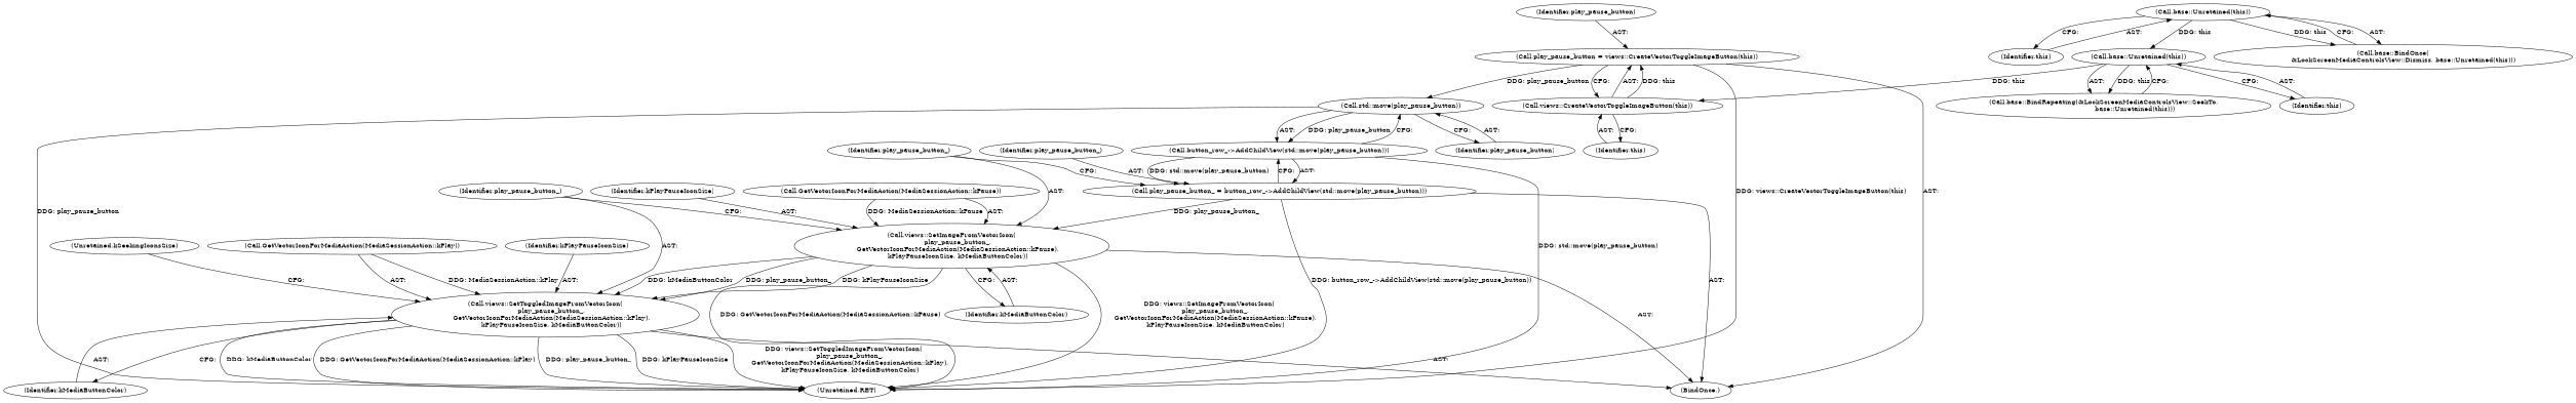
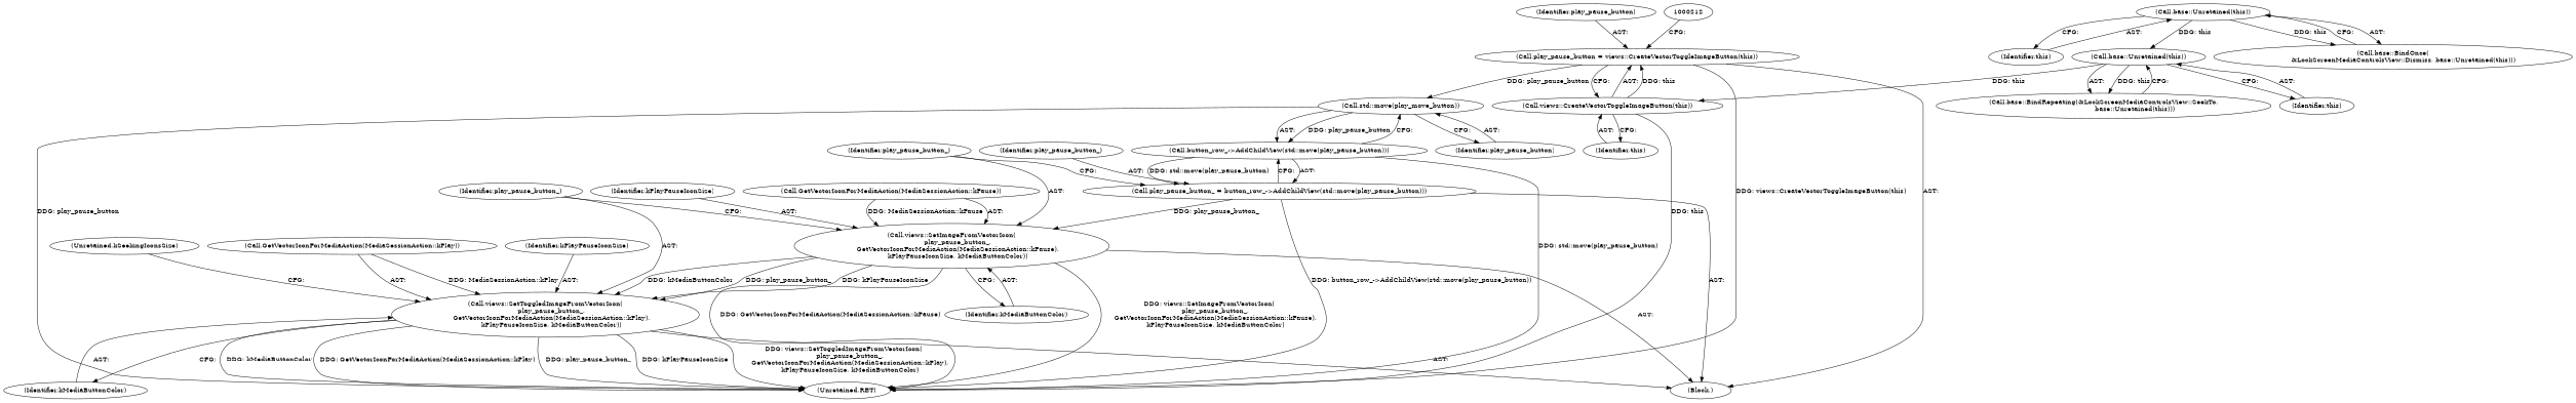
  digraph {
-   n1 [label="(Call,std::move(play_pause_button))"]
+   n1 [label="(Call,std::move(play_move_button))"]
    n2 [label="(Call,button_row_->AddChildView(std::move(play_pause_button)))"]
    n3 [label="(Identifier,play_pause_button)"]
    n4 [label="(Unretained,RET)"]
    n5 [label="(Call,play_pause_button_ = button_row_->AddChildView(std::move(play_pause_button)))"]
    n6 [label="(Call,play_pause_button = views::CreateVectorToggleImageButton(this))"]
    n7 [label="(Call,views::CreateVectorToggleImageButton(this))"]
-   n8 [label="(BindOnce,)"]
+   n8 [label="(Block,)"]
    n9 [label="(Identifier,this)"]
    n10 [label="(Call,base::Unretained(this))"]
    n11 [label="(Call,base::BindRepeating(&LockScreenMediaControlsView::SeekTo,\n                              base::Unretained(this)))"]
    n12 [label="(Identifier,this)"]
    n13 [label="(Call,base::Unretained(this))"]
    n14 [label="(Call,base::BindOnce(\n          &LockScreenMediaControlsView::Dismiss, base::Unretained(this)))"]
    n15 [label="(Identifier,this)"]
    n16 [label="(Call,views::SetImageFromVectorIcon(\n      play_pause_button_,\n      GetVectorIconForMediaAction(MediaSessionAction::kPause),\n      kPlayPauseIconSize, kMediaButtonColor))"]
    n17 [label="(Call,views::SetToggledImageFromVectorIcon(\n      play_pause_button_,\n      GetVectorIconForMediaAction(MediaSessionAction::kPlay),\n      kPlayPauseIconSize, kMediaButtonColor))"]
    n18 [label="(Identifier,kMediaButtonColor)"]
    n19 [label="(Identifier,kMediaButtonColor)"]
    n20 [label="(Identifier,play_pause_button_)"]
    n21 [label="(Identifier,play_pause_button_)"]
    n22 [label="(Identifier,kPlayPauseIconSize)"]
    n23 [label="(Identifier,play_pause_button_)"]
    n24 [label="(Identifier,kPlayPauseIconSize)"]
    n25 [label="(Call,GetVectorIconForMediaAction(MediaSessionAction::kPause))"]
    n26 [label="(Unretained,kSeekingIconsSize)"]
    n27 [label="(Call,GetVectorIconForMediaAction(MediaSessionAction::kPlay))"]
    n28 [label="(Identifier,play_pause_button)"]
+   1000212
    n1 -> n2 [label="AST: "]
    n1 -> n2 [label="DDG: play_pause_button"]
    n1 -> n3 [label="CFG: "]
    n1 -> n4 [label="DDG: play_pause_button"]
    n2 -> n1 [label="CFG: "]
    n2 -> n4 [label="DDG: std::move(play_pause_button)"]
    n2 -> n5 [label="AST: "]
    n2 -> n5 [label="DDG: std::move(play_pause_button)"]
    n3 -> n1 [label="AST: "]
    n5 -> n2 [label="CFG: "]
    n5 -> n4 [label="DDG: button_row_->AddChildView(std::move(play_pause_button))"]
    n5 -> n8 [label="AST: "]
    n5 -> n16 [label="DDG: play_pause_button_"]
    n6 -> n1 [label="DDG: play_pause_button"]
    n6 -> n4 [label="DDG: views::CreateVectorToggleImageButton(this)"]
    n6 -> n7 [label="CFG: "]
    n6 -> n8 [label="AST: "]
+   n7 -> n4 [label="DDG: this"]
    n7 -> n6 [label="AST: "]
    n7 -> n6 [label="DDG: this"]
    n7 -> n9 [label="CFG: "]
    n9 -> n7 [label="AST: "]
    n10 -> n7 [label="DDG: this"]
    n10 -> n11 [label="AST: "]
    n10 -> n11 [label="DDG: this"]
    n10 -> n12 [label="CFG: "]
    n11 -> n10 [label="CFG: "]
    n12 -> n10 [label="AST: "]
    n13 -> n10 [label="DDG: this"]
    n13 -> n14 [label="AST: "]
    n13 -> n14 [label="DDG: this"]
    n13 -> n15 [label="CFG: "]
    n14 -> n13 [label="CFG: "]
    n15 -> n13 [label="AST: "]
    n16 -> n4 [label="DDG: views::SetImageFromVectorIcon(\n      play_pause_button_,\n      GetVectorIconForMediaAction(MediaSessionAction::kPause),\n      kPlayPauseIconSize, kMediaButtonColor)"]
    n16 -> n4 [label="DDG: GetVectorIconForMediaAction(MediaSessionAction::kPause)"]
    n16 -> n8 [label="AST: "]
    n16 -> n17 [label="DDG: play_pause_button_"]
    n16 -> n17 [label="DDG: kPlayPauseIconSize"]
    n16 -> n17 [label="DDG: kMediaButtonColor"]
    n16 -> n18 [label="CFG: "]
    n17 -> n4 [label="DDG: GetVectorIconForMediaAction(MediaSessionAction::kPlay)"]
    n17 -> n4 [label="DDG: play_pause_button_"]
    n17 -> n4 [label="DDG: kPlayPauseIconSize"]
    n17 -> n4 [label="DDG: views::SetToggledImageFromVectorIcon(\n      play_pause_button_,\n      GetVectorIconForMediaAction(MediaSessionAction::kPlay),\n      kPlayPauseIconSize, kMediaButtonColor)"]
    n17 -> n4 [label="DDG: kMediaButtonColor"]
    n17 -> n8 [label="AST: "]
    n17 -> n19 [label="CFG: "]
    n18 -> n16 [label="AST: "]
    n19 -> n17 [label="AST: "]
    n20 -> n16 [label="CFG: "]
    n20 -> n17 [label="AST: "]
    n21 -> n5 [label="CFG: "]
    n21 -> n16 [label="AST: "]
    n22 -> n16 [label="AST: "]
    n23 -> n5 [label="AST: "]
    n24 -> n17 [label="AST: "]
    n25 -> n16 [label="AST: "]
    n25 -> n16 [label="DDG: MediaSessionAction::kPause"]
    n26 -> n17 [label="CFG: "]
    n27 -> n17 [label="AST: "]
    n27 -> n17 [label="DDG: MediaSessionAction::kPlay"]
    n28 -> n6 [label="AST: "]
+   1000212 -> n6 [label="CFG: "]
  }
